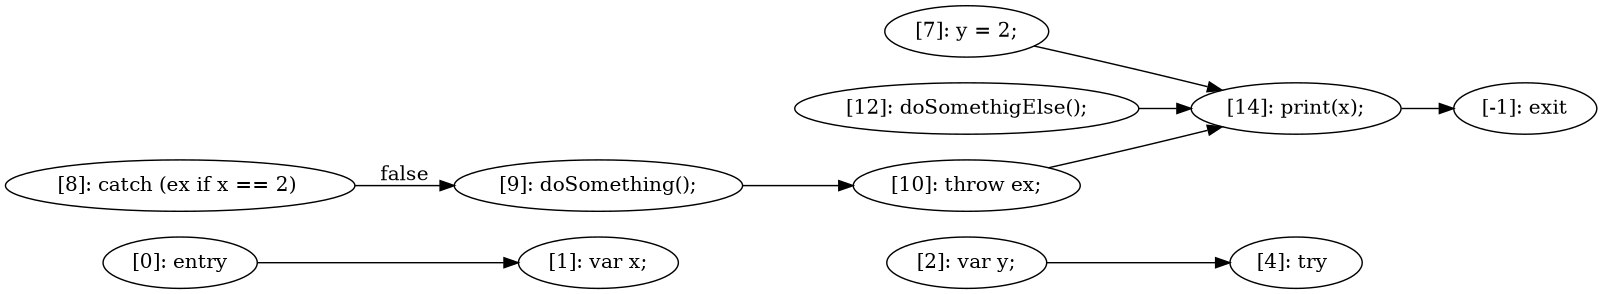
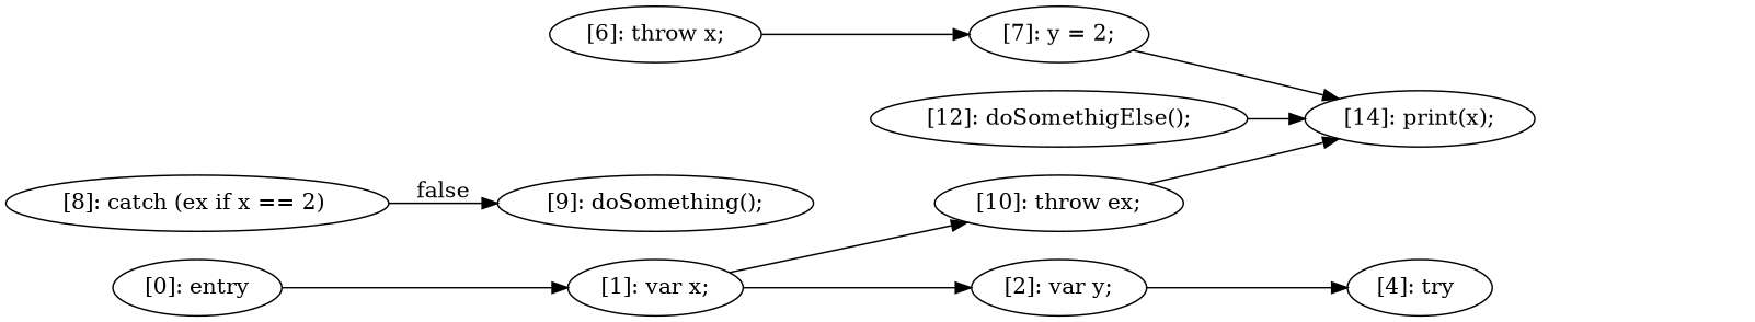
  digraph {
    rankdir=LR
-   n1 [label="[-1]: exit"]
    n2 [label="[12]: doSomethigElse();\n"]
    n3 [label="[14]: print(x);\n"]
    n4 [label="[0]: entry"]
    n5 [label="[1]: var x;\n"]
    n6 [label="[2]: var y;\n"]
    n7 [label="[8]: catch (ex if x == 2) "]
    n8 [label="[9]: doSomething();\n"]
    n9 [label="[10]: throw ex;\n"]
+   n10 [label="[6]: throw x;\n"]
    n11 [label="[7]: y = 2;\n"]
    n12 [label="[4]: try "]
    n2 -> n3
-   n3 -> n1
    n4 -> n5
+   n5 -> n6
    n6 -> n12
    n7 -> n8 [label=false]
-   n8 -> n9
+   n5 -> n9
    n9 -> n3
+   n10 -> n11
    n11 -> n3
  }
